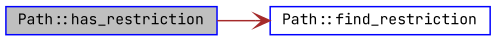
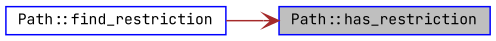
  digraph {
    rankdir=LR
    fontname="JetBrains Mono"
    node [color=blue fontname="JetBrains Mono" fontsize=10 shape=record style=filled]
    n1 [fillcolor=grey75 fontcolor=black height=0.2 label="Path::has_restriction" width=0.4]
    n2 [fillcolor=white height=0.2 label="Path::find_restriction" width=0.4]
-   n1 -> n2 [color=brown fontname="JetBrains Mono" fontsize=10 labelfontname=Helvetica labelfontsize=10 style=solid arrowhead=vee]
+   n2 -> n1 [color=brown fontname="JetBrains Mono" fontsize=10 labelfontname=Helvetica labelfontsize=10 style=solid arrowhead=vee]
  }
